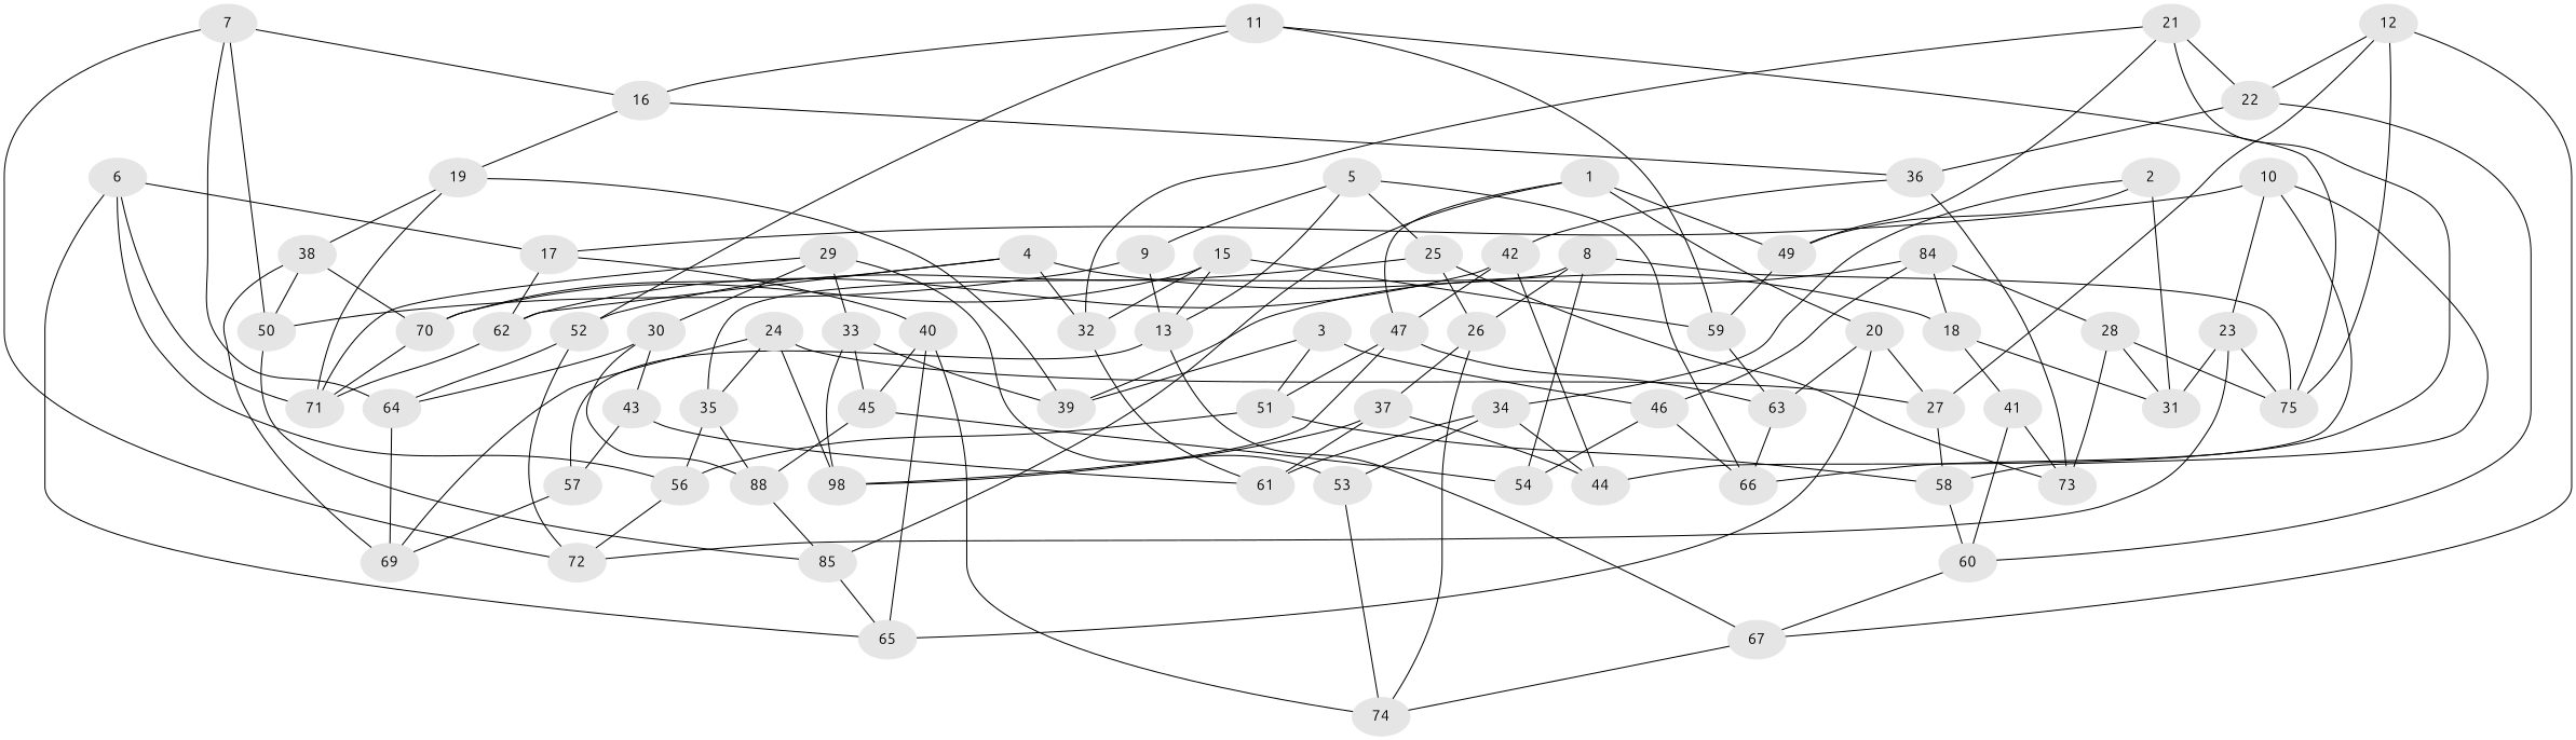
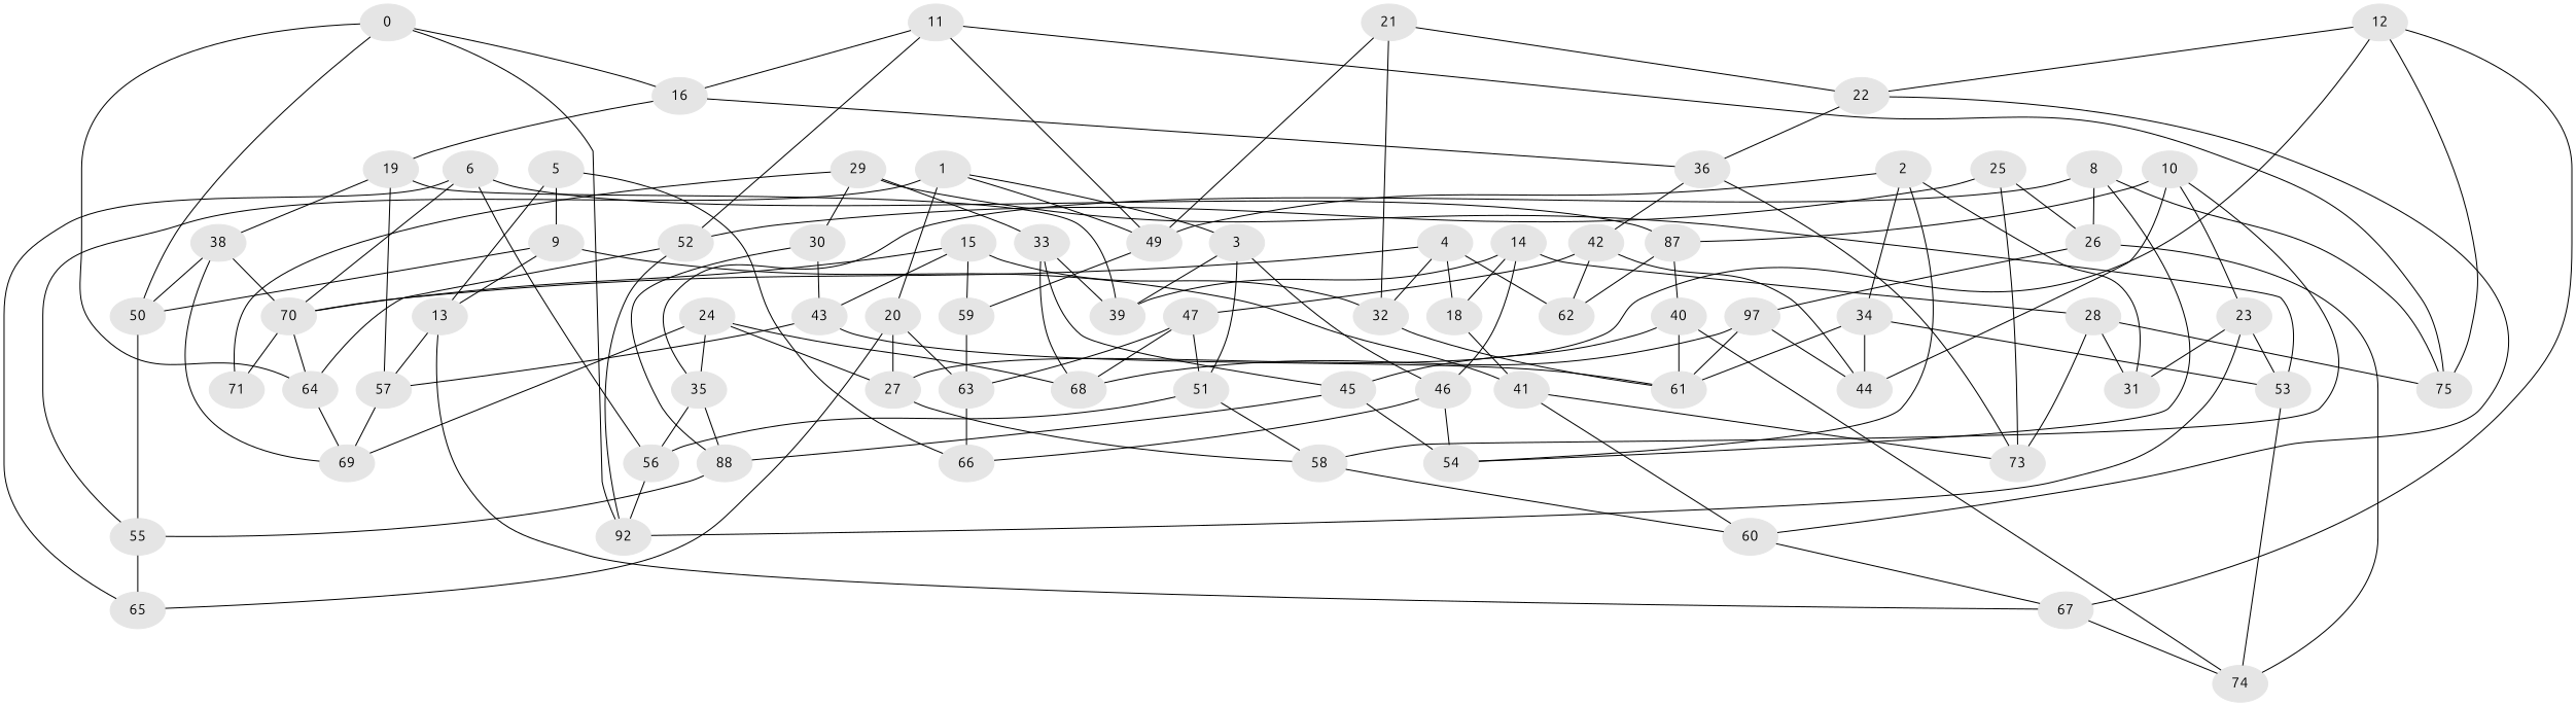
  graph {
    fontname=Ubuntu
    node [color=gray90 fontname=Ubuntu style=filled]
    edge [fontname=Ubuntu]
    1
    3
    20
    49
-   55 [label=85]
+   55
    39
    46
    51
    65
    27
    63
    59
    2
    31
    34
    54
    44
    53
    61
    66
    56
    58
    4
    18
    32
    62
    70
    41
    71
    5
    9
    13
    25
    50
    67
    57
    26
    52
    73
    6
-   17
+   17 [label=87]
    40
-   72
-   7
+   72 [label=92]
+   7 [label=0]
    16
    64
    19
    36
    69
    8
    35
    75
-   37
+   37 [label=97]
    74
    n55 [label=88]
    60
    10
    23
    11
    12
    22
-   14 [label=84]
+   14
    28
    15
    43
    38
    42
    45
    21
    24
-   68 [label=98]
+   68
    29
    30
    33
    47
-   1 -- 47
+   1 -- 3
    1 -- 20
    1 -- 49
    1 -- 55
    3 -- 39
    3 -- 46
    3 -- 51
    20 -- 65
    20 -- 27
    20 -- 63
    49 -- 59
    55 -- 65
    46 -- 54
    46 -- 66
    51 -- 56
    51 -- 58
    27 -- 58
    63 -- 66
    59 -- 63
    2 -- 49
    2 -- 31
    2 -- 34
+   2 -- 54
    34 -- 44
    34 -- 53
    34 -- 61
    53 -- 74
    56 -- 72
    58 -- 60
    4 -- 18
    4 -- 32
    4 -- 62
    4 -- 70
-   18 -- 31
    18 -- 41
    32 -- 61
-   62 -- 71
    70 -- 71
    41 -- 73
    41 -- 60
    5 -- 66
    5 -- 9
    5 -- 13
-   5 -- 25
+   9 -- 41
    9 -- 13
    9 -- 50
    13 -- 67
    13 -- 57
    25 -- 26
    25 -- 52
    25 -- 73
    50 -- 55
    67 -- 74
    57 -- 69
    26 -- 37
    26 -- 74
    52 -- 72
    52 -- 64
    6 -- 65
    6 -- 56
-   6 -- 71
+   6 -- 70
    6 -- 17
    17 -- 62
    17 -- 40
-   40 -- 65
+   40 -- 61
    40 -- 74
    40 -- 45
    7 -- 50
    7 -- 72
    7 -- 16
    7 -- 64
    16 -- 19
    16 -- 36
    64 -- 69
    19 -- 39
-   19 -- 71
+   19 -- 57
    19 -- 38
    36 -- 73
    36 -- 42
    8 -- 54
    8 -- 26
    8 -- 35
    8 -- 75
    35 -- 56
    35 -- n55
    37 -- 44
    37 -- 61
    37 -- 68
    n55 -- 55
    60 -- 67
    10 -- 44
    10 -- 58
    10 -- 17
    10 -- 23
    23 -- 31
-   23 -- 75
+   23 -- 53
    23 -- 72
-   11 -- 59
+   11 -- 49
    11 -- 52
    11 -- 16
    11 -- 75
    12 -- 27
    12 -- 67
    12 -- 75
    12 -- 22
    22 -- 36
    22 -- 60
    14 -- 39
    14 -- 46
    14 -- 18
    14 -- 28
    28 -- 31
    28 -- 73
    28 -- 75
    15 -- 59
    15 -- 32
    15 -- 70
-   15 -- 13
+   15 -- 43
    43 -- 61
    43 -- 57
    38 -- 70
    38 -- 50
    38 -- 69
    42 -- 44
    42 -- 62
    42 -- 47
    45 -- 54
    45 -- n55
    21 -- 49
-   21 -- 66
    21 -- 32
    21 -- 22
    24 -- 27
    24 -- 69
    24 -- 35
    24 -- 68
    29 -- 53
    29 -- 71
    29 -- 30
    29 -- 33
-   30 -- 64
+   70 -- 64
    30 -- n55
    30 -- 43
    33 -- 39
    33 -- 45
    33 -- 68
    47 -- 51
    47 -- 63
    47 -- 68
  }
